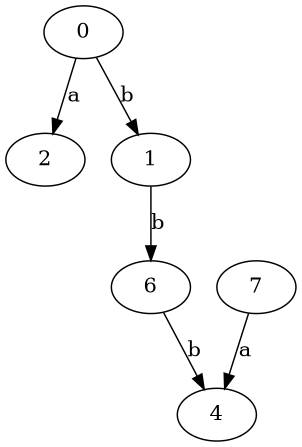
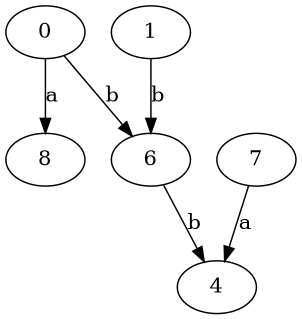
  strict digraph {
    0
-   2
+   2 [label=8]
    6
    4
    1
    7
    0 -> 2 [label=a]
-   0 -> 1 [label=b]
+   0 -> 6 [label=b]
    6 -> 4 [label=b]
    1 -> 6 [label=b]
    7 -> 4 [label=a]
  }
